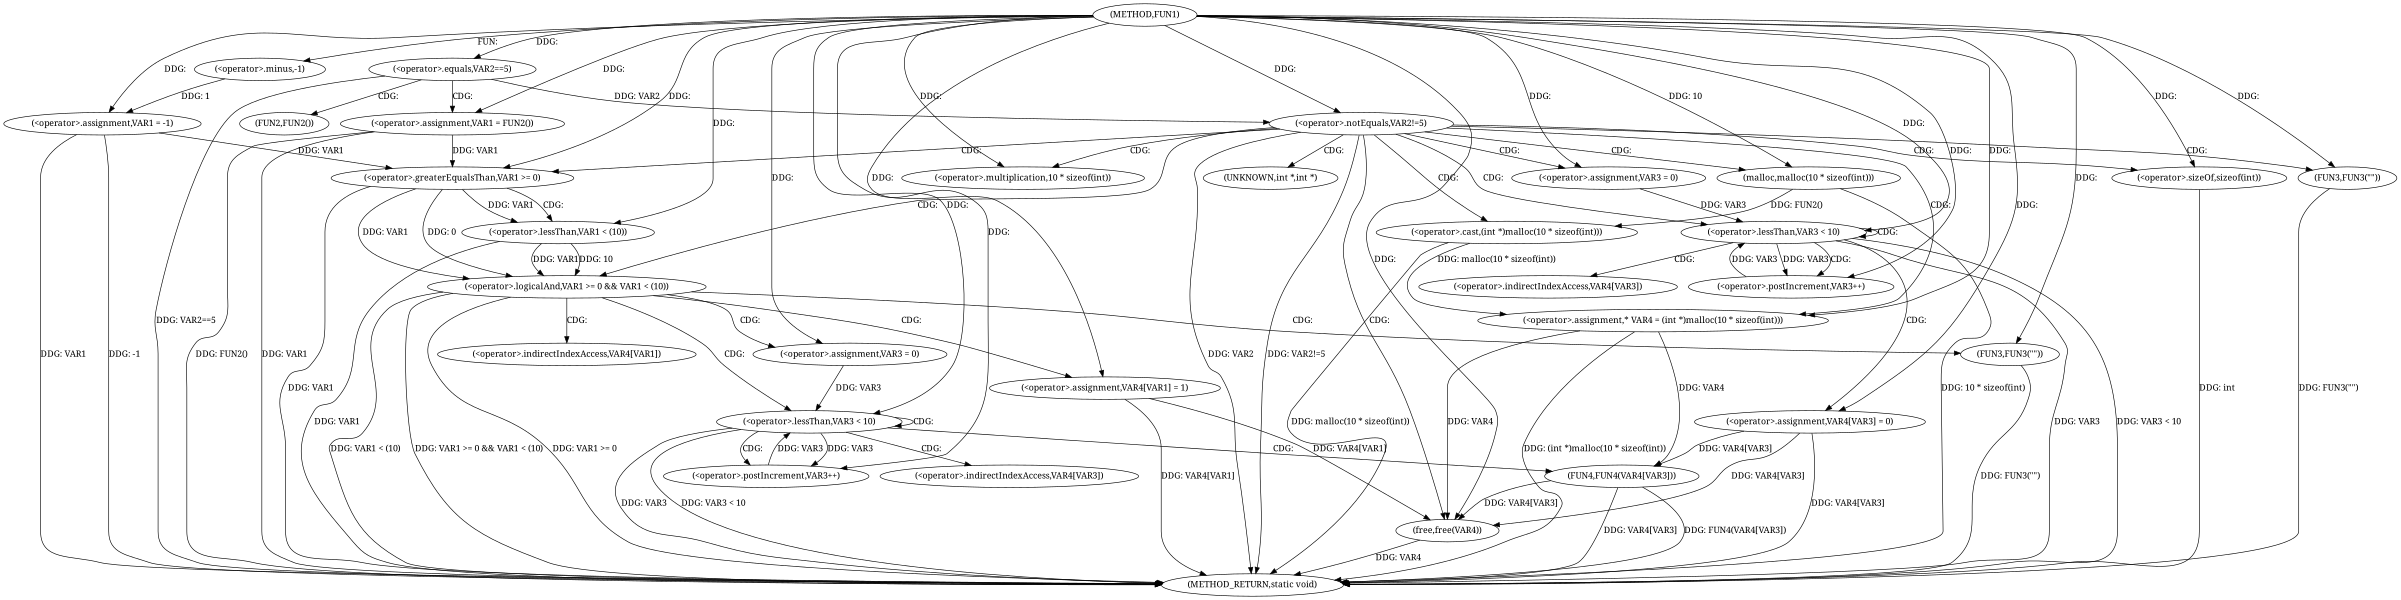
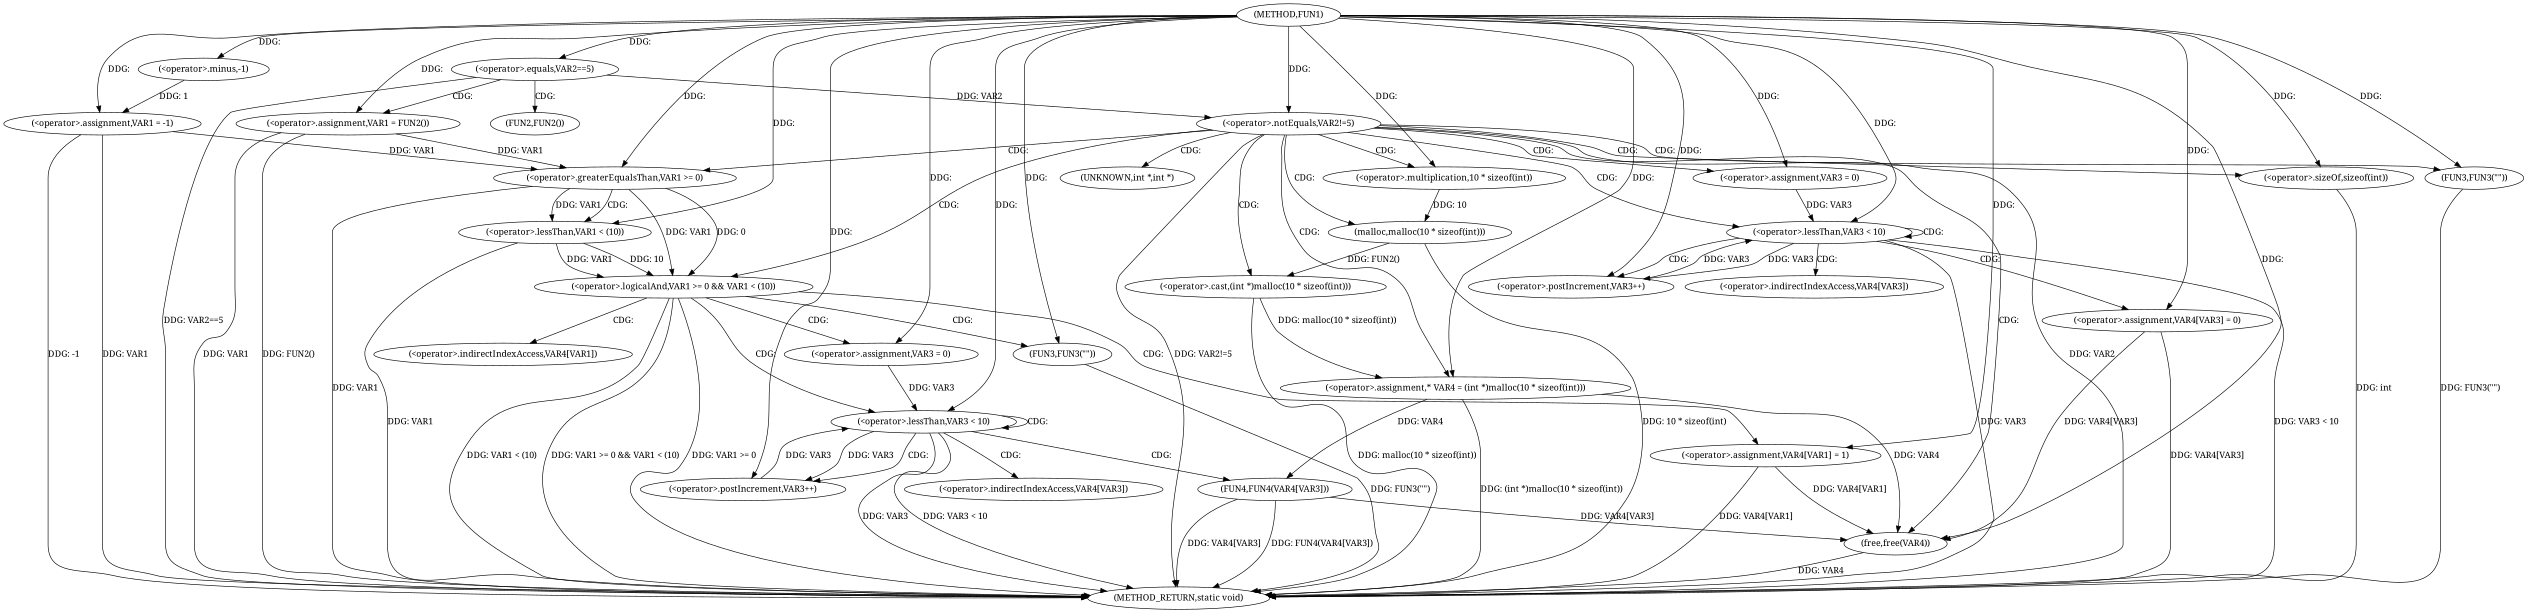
  digraph {
    fontname="Noto Serif"
    node [fontname="Noto Serif"]
    edge [fontname="Noto Serif"]
    n1 [label="(METHOD,FUN1)"]
    n2 [label="(<operator>.assignment,VAR1 = -1)"]
    n3 [label="(<operator>.minus,-1)"]
    n4 [label="(<operator>.equals,VAR2==5)"]
    n5 [label="(<operator>.assignment,VAR1 = FUN2())"]
    n6 [label="(<operator>.notEquals,VAR2!=5)"]
    n7 [label="(FUN3,FUN3(\"\"))"]
    n8 [label="(<operator>.assignment,* VAR4 = (int *)malloc(10 * sizeof(int)))"]
    n9 [label="(<operator>.multiplication,10 * sizeof(int))"]
    n10 [label="(<operator>.sizeOf,sizeof(int))"]
    n11 [label="(<operator>.assignment,VAR3 = 0)"]
    n12 [label="(<operator>.lessThan,VAR3 < 10)"]
    n13 [label="(<operator>.postIncrement,VAR3++)"]
    n14 [label="(<operator>.assignment,VAR4[VAR3] = 0)"]
    n15 [label="(<operator>.greaterEqualsThan,VAR1 >= 0)"]
    n16 [label="(<operator>.lessThan,VAR1 < (10))"]
    n17 [label="(<operator>.assignment,VAR4[VAR1] = 1)"]
    n18 [label="(<operator>.assignment,VAR3 = 0)"]
    n19 [label="(<operator>.lessThan,VAR3 < 10)"]
    n20 [label="(<operator>.postIncrement,VAR3++)"]
    n21 [label="(FUN3,FUN3(\"\"))"]
    n22 [label="(free,free(VAR4))"]
    n23 [label="(METHOD_RETURN,static void)"]
    n24 [label="(FUN2,FUN2())"]
    n25 [label="(<operator>.cast,(int *)malloc(10 * sizeof(int)))"]
    n26 [label="(malloc,malloc(10 * sizeof(int)))"]
    n27 [label="(<operator>.logicalAnd,VAR1 >= 0 && VAR1 < (10))"]
    n28 [label="(UNKNOWN,int *,int *)"]
    n29 [label="(FUN4,FUN4(VAR4[VAR3]))"]
    n30 [label="(<operator>.indirectIndexAccess,VAR4[VAR3])"]
    n31 [label="(<operator>.indirectIndexAccess,VAR4[VAR3])"]
    n32 [label="(<operator>.indirectIndexAccess,VAR4[VAR1])"]
    n1 -> n2 [label="DDG: "]
-   n1 -> n3 [label="FUN: "]
+   n1 -> n3 [label="DDG: "]
    n1 -> n4 [label="DDG: "]
    n1 -> n5 [label="DDG: "]
    n1 -> n6 [label="DDG: "]
    n1 -> n7 [label="DDG: "]
    n1 -> n8 [label="DDG: "]
    n1 -> n9 [label="DDG: "]
    n1 -> n10 [label="DDG: "]
    n1 -> n11 [label="DDG: "]
    n1 -> n12 [label="DDG: "]
    n1 -> n13 [label="DDG: "]
    n1 -> n14 [label="DDG: "]
    n1 -> n15 [label="DDG: "]
    n1 -> n16 [label="DDG: "]
    n1 -> n17 [label="DDG: "]
    n1 -> n18 [label="DDG: "]
    n1 -> n19 [label="DDG: "]
    n1 -> n20 [label="DDG: "]
    n1 -> n21 [label="DDG: "]
    n1 -> n22 [label="DDG: "]
    n2 -> n15 [label="DDG: VAR1"]
    n2 -> n23 [label="DDG: VAR1"]
    n2 -> n23 [label="DDG: -1"]
    n3 -> n2 [label="DDG: 1"]
    n4 -> n5 [label="CDG: "]
    n4 -> n6 [label="DDG: VAR2"]
    n4 -> n23 [label="DDG: VAR2==5"]
    n4 -> n24 [label="CDG: "]
    n5 -> n15 [label="DDG: VAR1"]
    n5 -> n23 [label="DDG: FUN2()"]
    n5 -> n23 [label="DDG: VAR1"]
    n6 -> n7 [label="CDG: "]
    n6 -> n8 [label="CDG: "]
    n6 -> n9 [label="CDG: "]
    n6 -> n10 [label="CDG: "]
    n6 -> n11 [label="CDG: "]
    n6 -> n12 [label="CDG: "]
    n6 -> n15 [label="CDG: "]
    n6 -> n22 [label="CDG: "]
    n6 -> n23 [label="DDG: VAR2"]
    n6 -> n23 [label="DDG: VAR2!=5"]
    n6 -> n25 [label="CDG: "]
    n6 -> n26 [label="CDG: "]
    n6 -> n27 [label="CDG: "]
    n6 -> n28 [label="CDG: "]
    n7 -> n23 [label="DDG: FUN3(\"\")"]
    n8 -> n22 [label="DDG: VAR4"]
    n8 -> n23 [label="DDG: (int *)malloc(10 * sizeof(int))"]
    n8 -> n29 [label="DDG: VAR4"]
-   n1 -> n26 [label="DDG: 10"]
+   n9 -> n26 [label="DDG: 10"]
    n10 -> n23 [label="DDG: int"]
    n11 -> n12 [label="DDG: VAR3"]
    n12 -> n12 [label="CDG: "]
    n12 -> n13 [label="DDG: VAR3"]
    n12 -> n13 [label="CDG: "]
    n12 -> n14 [label="CDG: "]
    n12 -> n23 [label="DDG: VAR3"]
    n12 -> n23 [label="DDG: VAR3 < 10"]
    n12 -> n30 [label="CDG: "]
    n13 -> n12 [label="DDG: VAR3"]
    n14 -> n22 [label="DDG: VAR4[VAR3]"]
    n14 -> n23 [label="DDG: VAR4[VAR3]"]
-   n14 -> n29 [label="DDG: VAR4[VAR3]"]
    n15 -> n16 [label="DDG: VAR1"]
    n15 -> n16 [label="CDG: "]
    n15 -> n23 [label="DDG: VAR1"]
    n15 -> n27 [label="DDG: VAR1"]
    n15 -> n27 [label="DDG: 0"]
    n16 -> n23 [label="DDG: VAR1"]
    n16 -> n27 [label="DDG: VAR1"]
    n16 -> n27 [label="DDG: 10"]
    n17 -> n22 [label="DDG: VAR4[VAR1]"]
    n17 -> n23 [label="DDG: VAR4[VAR1]"]
    n18 -> n19 [label="DDG: VAR3"]
    n19 -> n19 [label="CDG: "]
    n19 -> n20 [label="DDG: VAR3"]
    n19 -> n20 [label="CDG: "]
    n19 -> n23 [label="DDG: VAR3 < 10"]
    n19 -> n23 [label="DDG: VAR3"]
    n19 -> n29 [label="CDG: "]
    n19 -> n31 [label="CDG: "]
    n20 -> n19 [label="DDG: VAR3"]
    n21 -> n23 [label="DDG: FUN3(\"\")"]
    n22 -> n23 [label="DDG: VAR4"]
    n25 -> n8 [label="DDG: malloc(10 * sizeof(int))"]
    n25 -> n23 [label="DDG: malloc(10 * sizeof(int))"]
    n26 -> n23 [label="DDG: 10 * sizeof(int)"]
    n26 -> n25 [label="DDG: FUN2()"]
    n27 -> n17 [label="CDG: "]
    n27 -> n18 [label="CDG: "]
    n27 -> n19 [label="CDG: "]
    n27 -> n21 [label="CDG: "]
    n27 -> n23 [label="DDG: VAR1 < (10)"]
    n27 -> n23 [label="DDG: VAR1 >= 0 && VAR1 < (10)"]
    n27 -> n23 [label="DDG: VAR1 >= 0"]
    n27 -> n32 [label="CDG: "]
    n29 -> n22 [label="DDG: VAR4[VAR3]"]
    n29 -> n23 [label="DDG: VAR4[VAR3]"]
    n29 -> n23 [label="DDG: FUN4(VAR4[VAR3])"]
  }
